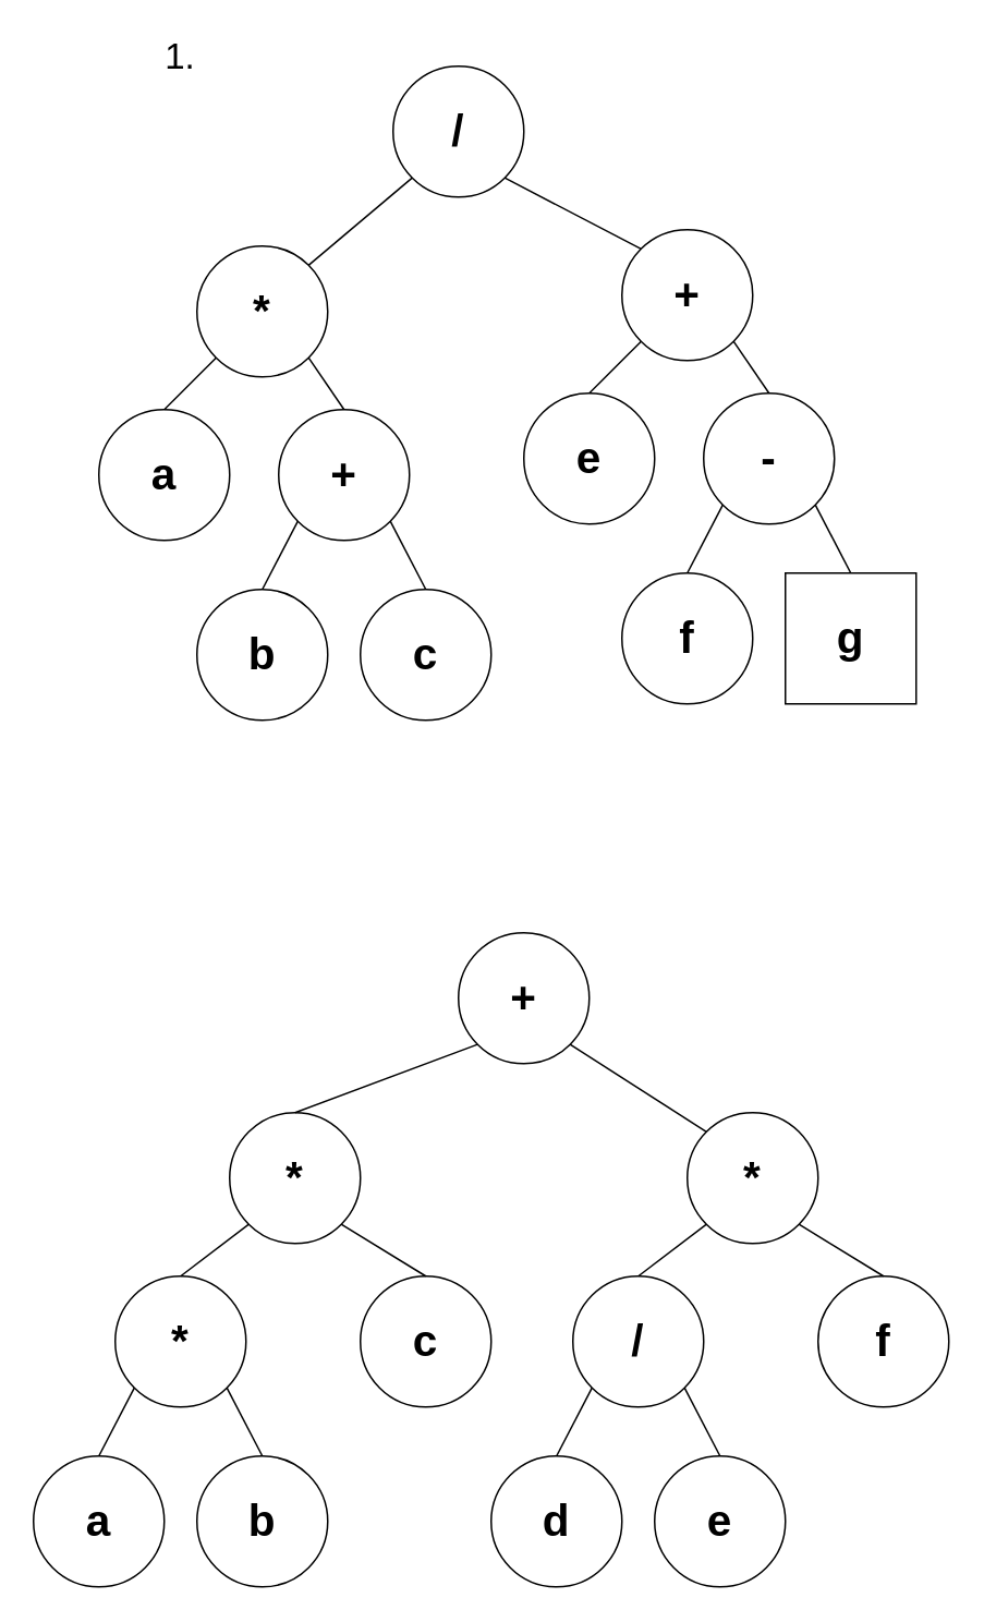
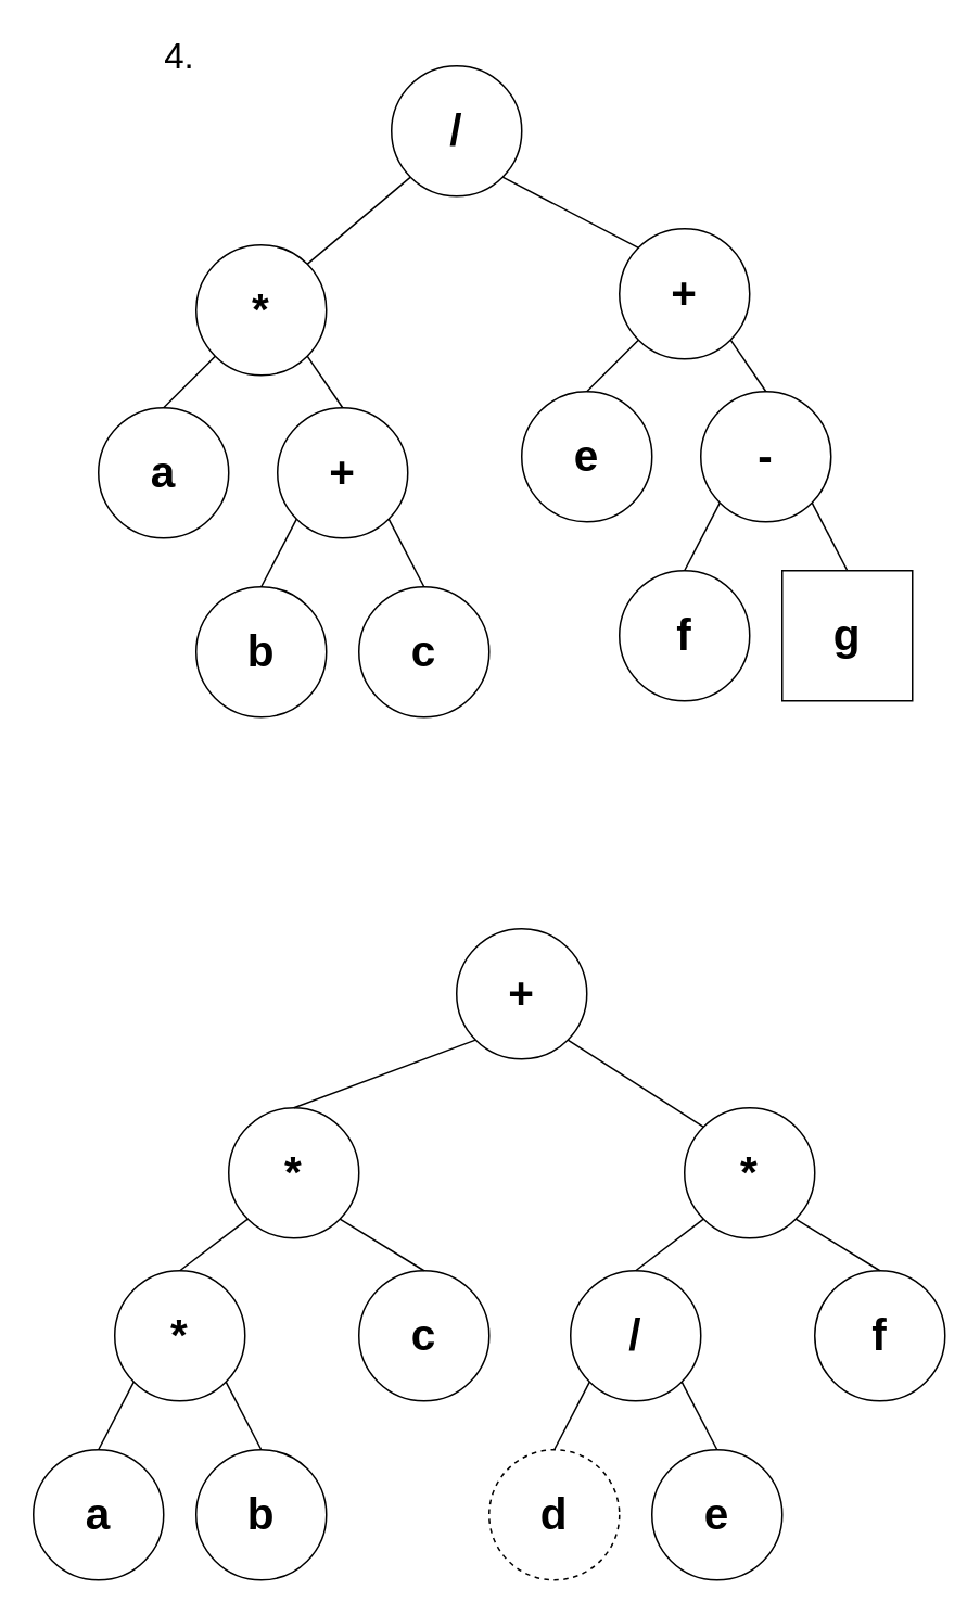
  <mxCell id="0" />
  <mxCell id="1" parent="0" />
  <mxCell id="2" value="/" style="ellipse;whiteSpace=wrap;html=1;aspect=fixed;fontSize=27;fontStyle=1" vertex="1" parent="1"><mxGeometry x="240" y="40" width="80" height="80" as="geometry" /></mxCell>
  <mxCell id="3" value="*" style="ellipse;whiteSpace=wrap;html=1;aspect=fixed;fontSize=27;fontStyle=1" vertex="1" parent="1"><mxGeometry x="120" y="150" width="80" height="80" as="geometry" /></mxCell>
  <mxCell id="4" value="a" style="ellipse;whiteSpace=wrap;html=1;aspect=fixed;fontSize=27;fontStyle=1" vertex="1" parent="1"><mxGeometry x="60" y="250" width="80" height="80" as="geometry" /></mxCell>
  <mxCell id="5" value="+" style="ellipse;whiteSpace=wrap;html=1;aspect=fixed;fontSize=27;fontStyle=1" vertex="1" parent="1"><mxGeometry x="170" y="250" width="80" height="80" as="geometry" /></mxCell>
  <mxCell id="6" value="b" style="ellipse;whiteSpace=wrap;html=1;aspect=fixed;fontSize=27;fontStyle=1" vertex="1" parent="1"><mxGeometry x="120" y="360" width="80" height="80" as="geometry" /></mxCell>
  <mxCell id="7" value="c" style="ellipse;whiteSpace=wrap;html=1;aspect=fixed;fontSize=27;fontStyle=1" vertex="1" parent="1"><mxGeometry x="220" y="360" width="80" height="80" as="geometry" /></mxCell>
  <mxCell id="8" value="+" style="ellipse;whiteSpace=wrap;html=1;aspect=fixed;fontSize=27;fontStyle=1" vertex="1" parent="1"><mxGeometry x="380" y="140" width="80" height="80" as="geometry" /></mxCell>
  <mxCell id="9" value="e" style="ellipse;whiteSpace=wrap;html=1;aspect=fixed;fontSize=27;fontStyle=1" vertex="1" parent="1"><mxGeometry x="320" y="240" width="80" height="80" as="geometry" /></mxCell>
  <mxCell id="10" value="-" style="ellipse;whiteSpace=wrap;html=1;aspect=fixed;fontSize=27;fontStyle=1" vertex="1" parent="1"><mxGeometry x="430" y="240" width="80" height="80" as="geometry" /></mxCell>
  <mxCell id="11" value="f" style="ellipse;whiteSpace=wrap;html=1;aspect=fixed;fontSize=27;fontStyle=1" vertex="1" parent="1"><mxGeometry x="380" y="350" width="80" height="80" as="geometry" /></mxCell>
  <mxCell id="12" value="g" style="whiteSpace=wrap;html=1;aspect=fixed;fontSize=27;fontStyle=1;rounded=0;" vertex="1" parent="1"><mxGeometry x="480" y="350" width="80" height="80" as="geometry" /></mxCell>
  <mxCell id="13" value="" style="endArrow=none;html=1;rounded=0;entryX=0;entryY=1;entryDx=0;entryDy=0;exitX=1;exitY=0;exitDx=0;exitDy=0;" edge="1" parent="1" source="3" target="2"><mxGeometry width="50" height="50" relative="1" as="geometry"><mxPoint x="490" y="290" as="sourcePoint" /><mxPoint x="540" y="240" as="targetPoint" /></mxGeometry></mxCell>
  <mxCell id="14" value="" style="endArrow=none;html=1;rounded=0;entryX=0.5;entryY=0;entryDx=0;entryDy=0;exitX=0;exitY=1;exitDx=0;exitDy=0;" edge="1" parent="1" source="3" target="4"><mxGeometry width="50" height="50" relative="1" as="geometry"><mxPoint x="198" y="172" as="sourcePoint" /><mxPoint x="262" y="118" as="targetPoint" /></mxGeometry></mxCell>
  <mxCell id="15" value="" style="endArrow=none;html=1;rounded=0;entryX=0.5;entryY=0;entryDx=0;entryDy=0;exitX=1;exitY=1;exitDx=0;exitDy=0;" edge="1" parent="1" source="3" target="5"><mxGeometry width="50" height="50" relative="1" as="geometry"><mxPoint x="142" y="228" as="sourcePoint" /><mxPoint x="110" y="260" as="targetPoint" /></mxGeometry></mxCell>
  <mxCell id="16" value="" style="endArrow=none;html=1;rounded=0;entryX=0;entryY=1;entryDx=0;entryDy=0;exitX=0.5;exitY=0;exitDx=0;exitDy=0;" edge="1" parent="1" source="6" target="5"><mxGeometry width="50" height="50" relative="1" as="geometry"><mxPoint x="198" y="228" as="sourcePoint" /><mxPoint x="220" y="260" as="targetPoint" /></mxGeometry></mxCell>
  <mxCell id="17" value="" style="endArrow=none;html=1;rounded=0;entryX=1;entryY=1;entryDx=0;entryDy=0;exitX=0.5;exitY=0;exitDx=0;exitDy=0;" edge="1" parent="1" source="7" target="5"><mxGeometry width="50" height="50" relative="1" as="geometry"><mxPoint x="170" y="370" as="sourcePoint" /><mxPoint x="192" y="328" as="targetPoint" /></mxGeometry></mxCell>
  <mxCell id="18" value="" style="endArrow=none;html=1;rounded=0;entryX=1;entryY=1;entryDx=0;entryDy=0;exitX=0;exitY=0;exitDx=0;exitDy=0;" edge="1" parent="1" source="8" target="2"><mxGeometry width="50" height="50" relative="1" as="geometry"><mxPoint x="198" y="172" as="sourcePoint" /><mxPoint x="262" y="118" as="targetPoint" /></mxGeometry></mxCell>
  <mxCell id="19" value="" style="endArrow=none;html=1;rounded=0;entryX=0.5;entryY=0;entryDx=0;entryDy=0;exitX=0;exitY=1;exitDx=0;exitDy=0;" edge="1" parent="1" source="8" target="9"><mxGeometry width="50" height="50" relative="1" as="geometry"><mxPoint x="402" y="162" as="sourcePoint" /><mxPoint x="318" y="118" as="targetPoint" /></mxGeometry></mxCell>
  <mxCell id="20" value="" style="endArrow=none;html=1;rounded=0;entryX=0.5;entryY=0;entryDx=0;entryDy=0;exitX=1;exitY=1;exitDx=0;exitDy=0;" edge="1" parent="1" source="8" target="10"><mxGeometry width="50" height="50" relative="1" as="geometry"><mxPoint x="402" y="218" as="sourcePoint" /><mxPoint x="370" y="250" as="targetPoint" /></mxGeometry></mxCell>
  <mxCell id="21" value="" style="endArrow=none;html=1;rounded=0;entryX=0.5;entryY=0;entryDx=0;entryDy=0;exitX=0;exitY=1;exitDx=0;exitDy=0;" edge="1" parent="1" source="10" target="11"><mxGeometry width="50" height="50" relative="1" as="geometry"><mxPoint x="458" y="218" as="sourcePoint" /><mxPoint x="480" y="250" as="targetPoint" /></mxGeometry></mxCell>
  <mxCell id="22" value="" style="endArrow=none;html=1;rounded=0;entryX=0.5;entryY=0;entryDx=0;entryDy=0;exitX=1;exitY=1;exitDx=0;exitDy=0;" edge="1" parent="1" source="10" target="12"><mxGeometry width="50" height="50" relative="1" as="geometry"><mxPoint x="452" y="318" as="sourcePoint" /><mxPoint x="430" y="360" as="targetPoint" /></mxGeometry></mxCell>
  <mxCell id="23" value="+" style="ellipse;whiteSpace=wrap;html=1;aspect=fixed;fontSize=27;fontStyle=1" vertex="1" parent="1"><mxGeometry x="280" y="570" width="80" height="80" as="geometry" /></mxCell>
- <mxCell id="24" value="1." style="text;html=1;align=center;verticalAlign=middle;whiteSpace=wrap;rounded=0;fontSize=22;" vertex="1" parent="1"><mxGeometry x="80" y="20" width="60" height="30" as="geometry" /></mxCell>
+ <mxCell id="24" value="4." style="text;html=1;align=center;verticalAlign=middle;whiteSpace=wrap;rounded=0;fontSize=22;" vertex="1" parent="1"><mxGeometry x="80" y="20" width="60" height="30" as="geometry" /></mxCell>
  <mxCell id="25" value="*" style="ellipse;whiteSpace=wrap;html=1;aspect=fixed;fontSize=27;fontStyle=1" vertex="1" parent="1"><mxGeometry x="140" y="680" width="80" height="80" as="geometry" /></mxCell>
  <mxCell id="26" value="c" style="ellipse;whiteSpace=wrap;html=1;aspect=fixed;fontSize=27;fontStyle=1" vertex="1" parent="1"><mxGeometry x="220" y="780" width="80" height="80" as="geometry" /></mxCell>
  <mxCell id="27" value="*" style="ellipse;whiteSpace=wrap;html=1;aspect=fixed;fontSize=27;fontStyle=1" vertex="1" parent="1"><mxGeometry x="70" y="780" width="80" height="80" as="geometry" /></mxCell>
  <mxCell id="28" value="a" style="ellipse;whiteSpace=wrap;html=1;aspect=fixed;fontSize=27;fontStyle=1" vertex="1" parent="1"><mxGeometry x="20" y="890" width="80" height="80" as="geometry" /></mxCell>
  <mxCell id="29" value="b" style="ellipse;whiteSpace=wrap;html=1;aspect=fixed;fontSize=27;fontStyle=1" vertex="1" parent="1"><mxGeometry x="120" y="890" width="80" height="80" as="geometry" /></mxCell>
  <mxCell id="30" value="" style="endArrow=none;html=1;rounded=0;entryX=0;entryY=1;entryDx=0;entryDy=0;exitX=0.5;exitY=0;exitDx=0;exitDy=0;" edge="1" parent="1" source="28" target="27"><mxGeometry width="50" height="50" relative="1" as="geometry"><mxPoint x="98" y="758" as="sourcePoint" /><mxPoint x="120" y="790" as="targetPoint" /></mxGeometry></mxCell>
  <mxCell id="31" value="" style="endArrow=none;html=1;rounded=0;entryX=1;entryY=1;entryDx=0;entryDy=0;exitX=0.5;exitY=0;exitDx=0;exitDy=0;" edge="1" parent="1" source="29" target="27"><mxGeometry width="50" height="50" relative="1" as="geometry"><mxPoint x="70" y="900" as="sourcePoint" /><mxPoint x="92" y="858" as="targetPoint" /></mxGeometry></mxCell>
  <mxCell id="32" value="*" style="ellipse;whiteSpace=wrap;html=1;aspect=fixed;fontSize=27;fontStyle=1" vertex="1" parent="1"><mxGeometry x="420" y="680" width="80" height="80" as="geometry" /></mxCell>
  <mxCell id="33" value="f" style="ellipse;whiteSpace=wrap;html=1;aspect=fixed;fontSize=27;fontStyle=1" vertex="1" parent="1"><mxGeometry x="500" y="780" width="80" height="80" as="geometry" /></mxCell>
  <mxCell id="34" value="/" style="ellipse;whiteSpace=wrap;html=1;aspect=fixed;fontSize=27;fontStyle=1" vertex="1" parent="1"><mxGeometry x="350" y="780" width="80" height="80" as="geometry" /></mxCell>
- <mxCell id="35" value="d" style="ellipse;whiteSpace=wrap;html=1;aspect=fixed;fontSize=27;fontStyle=1" vertex="1" parent="1"><mxGeometry x="300" y="890" width="80" height="80" as="geometry" /></mxCell>
+ <mxCell id="35" value="d" style="ellipse;whiteSpace=wrap;html=1;aspect=fixed;fontSize=27;fontStyle=1;dashed=1;" vertex="1" parent="1"><mxGeometry x="300" y="890" width="80" height="80" as="geometry" /></mxCell>
  <mxCell id="36" value="e" style="ellipse;whiteSpace=wrap;html=1;aspect=fixed;fontSize=27;fontStyle=1" vertex="1" parent="1"><mxGeometry x="400" y="890" width="80" height="80" as="geometry" /></mxCell>
  <mxCell id="37" value="" style="endArrow=none;html=1;rounded=0;entryX=0;entryY=1;entryDx=0;entryDy=0;exitX=0.5;exitY=0;exitDx=0;exitDy=0;" edge="1" parent="1" source="35" target="34"><mxGeometry width="50" height="50" relative="1" as="geometry"><mxPoint x="378" y="758" as="sourcePoint" /><mxPoint x="400" y="790" as="targetPoint" /></mxGeometry></mxCell>
  <mxCell id="38" value="" style="endArrow=none;html=1;rounded=0;entryX=1;entryY=1;entryDx=0;entryDy=0;exitX=0.5;exitY=0;exitDx=0;exitDy=0;" edge="1" parent="1" source="36" target="34"><mxGeometry width="50" height="50" relative="1" as="geometry"><mxPoint x="350" y="900" as="sourcePoint" /><mxPoint x="372" y="858" as="targetPoint" /></mxGeometry></mxCell>
  <mxCell id="39" value="" style="endArrow=none;html=1;rounded=0;entryX=0;entryY=1;entryDx=0;entryDy=0;exitX=0.5;exitY=0;exitDx=0;exitDy=0;" edge="1" parent="1" source="25" target="23"><mxGeometry width="50" height="50" relative="1" as="geometry"><mxPoint x="660" y="900" as="sourcePoint" /><mxPoint x="710" y="850" as="targetPoint" /></mxGeometry></mxCell>
  <mxCell id="40" value="" style="endArrow=none;html=1;rounded=0;entryX=0;entryY=1;entryDx=0;entryDy=0;exitX=0.5;exitY=0;exitDx=0;exitDy=0;" edge="1" parent="1" source="27" target="25"><mxGeometry width="50" height="50" relative="1" as="geometry"><mxPoint x="190" y="690" as="sourcePoint" /><mxPoint x="302" y="648" as="targetPoint" /></mxGeometry></mxCell>
  <mxCell id="41" value="" style="endArrow=none;html=1;rounded=0;entryX=1;entryY=1;entryDx=0;entryDy=0;exitX=0.5;exitY=0;exitDx=0;exitDy=0;" edge="1" parent="1" source="26" target="25"><mxGeometry width="50" height="50" relative="1" as="geometry"><mxPoint x="120" y="790" as="sourcePoint" /><mxPoint x="162" y="758" as="targetPoint" /></mxGeometry></mxCell>
  <mxCell id="42" value="" style="endArrow=none;html=1;rounded=0;entryX=1;entryY=1;entryDx=0;entryDy=0;exitX=0;exitY=0;exitDx=0;exitDy=0;" edge="1" parent="1" source="32" target="23"><mxGeometry width="50" height="50" relative="1" as="geometry"><mxPoint x="270" y="790" as="sourcePoint" /><mxPoint x="218" y="758" as="targetPoint" /></mxGeometry></mxCell>
  <mxCell id="43" value="" style="endArrow=none;html=1;rounded=0;entryX=0.5;entryY=0;entryDx=0;entryDy=0;exitX=0;exitY=1;exitDx=0;exitDy=0;" edge="1" parent="1" source="32" target="34"><mxGeometry width="50" height="50" relative="1" as="geometry"><mxPoint x="442" y="702" as="sourcePoint" /><mxPoint x="358" y="648" as="targetPoint" /></mxGeometry></mxCell>
  <mxCell id="44" value="" style="endArrow=none;html=1;rounded=0;entryX=0.5;entryY=0;entryDx=0;entryDy=0;exitX=1;exitY=1;exitDx=0;exitDy=0;" edge="1" parent="1" source="32" target="33"><mxGeometry width="50" height="50" relative="1" as="geometry"><mxPoint x="442" y="758" as="sourcePoint" /><mxPoint x="400" y="790" as="targetPoint" /></mxGeometry></mxCell>
